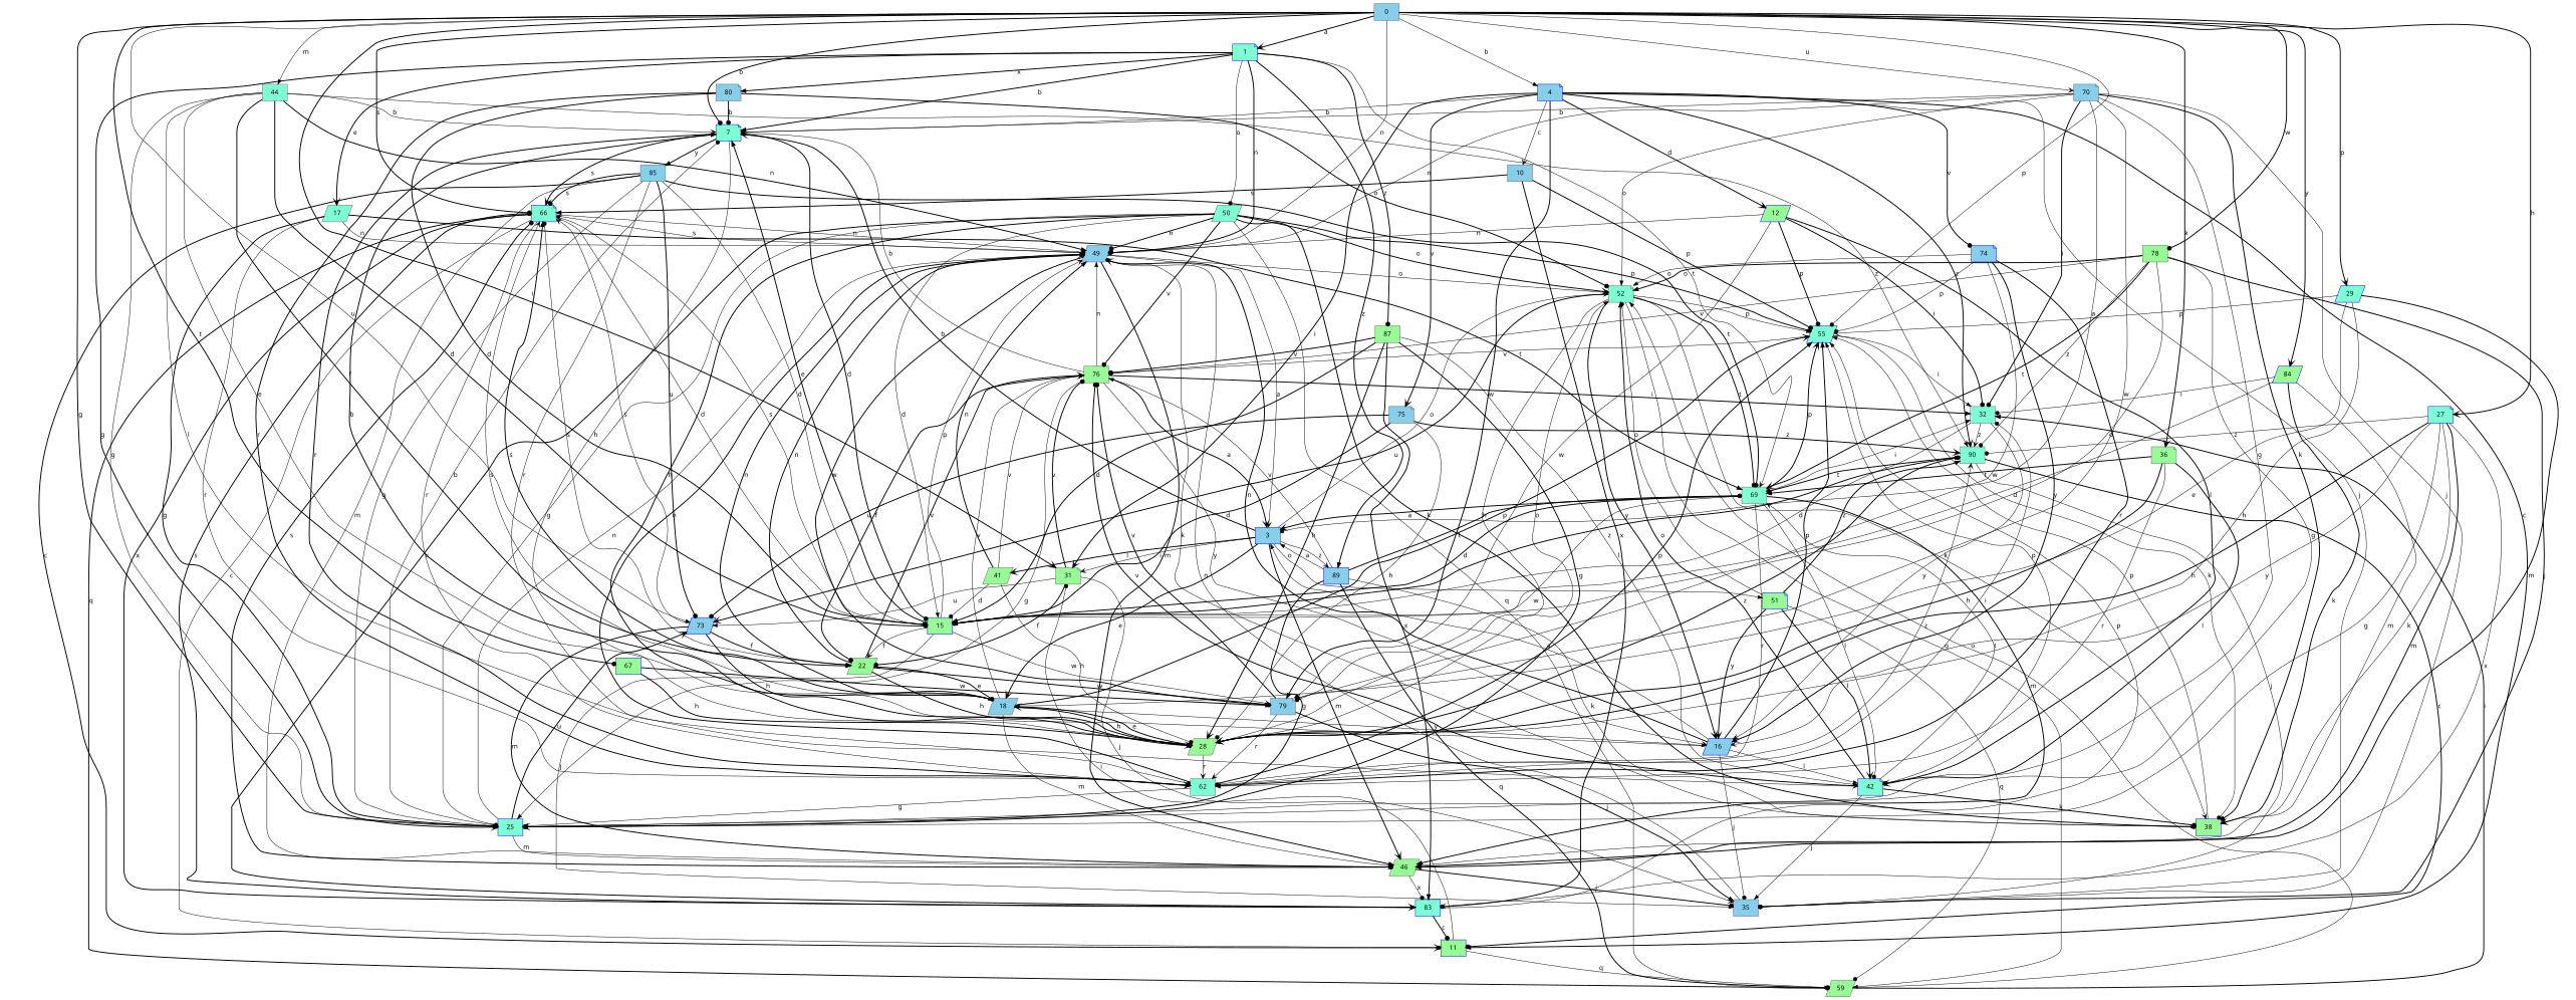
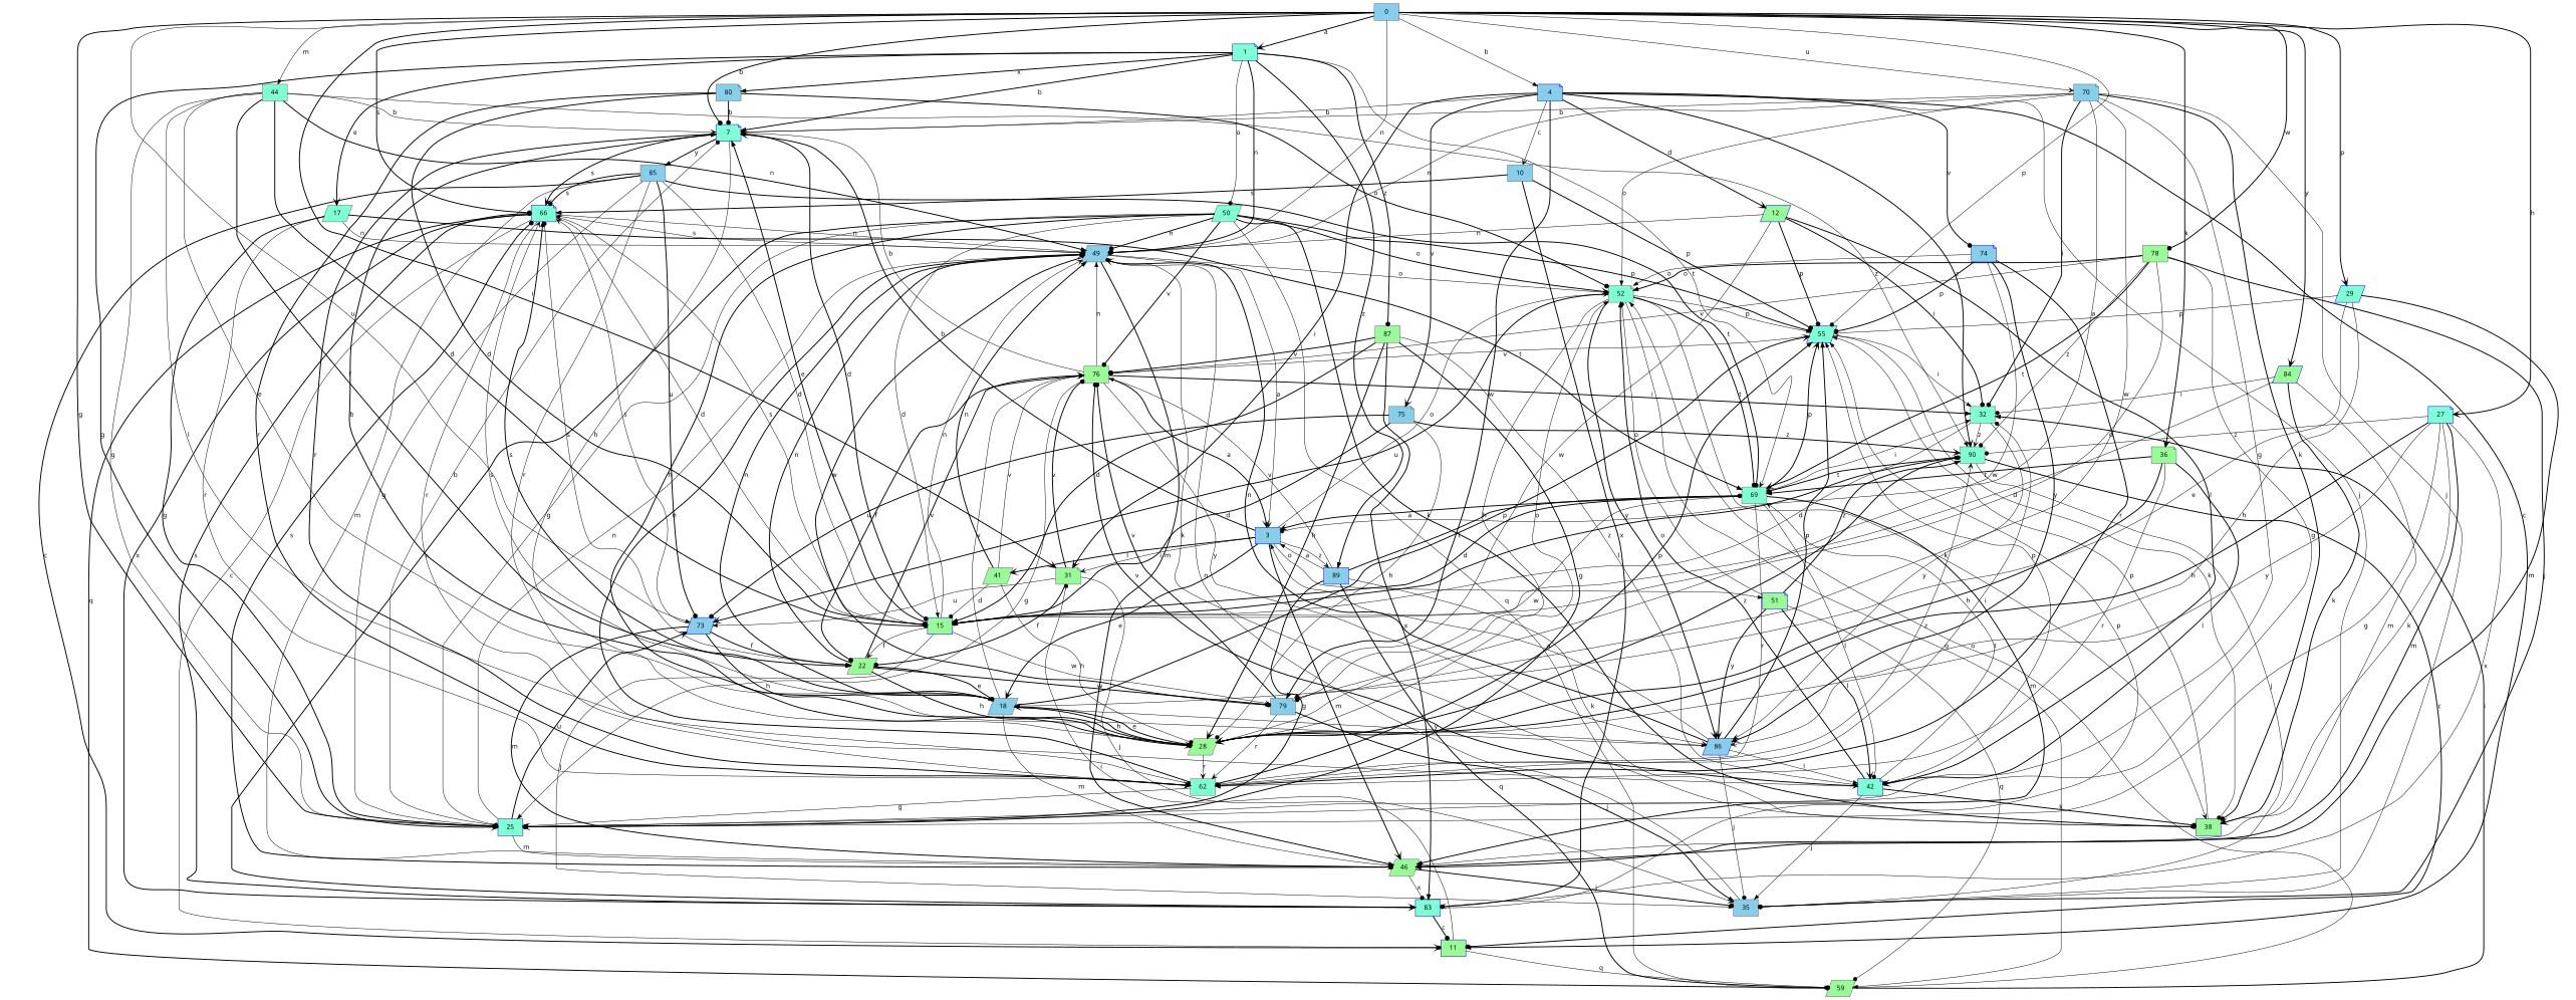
  strict digraph {
    fontname="Noto Sans"
    node [color=gray40 fillcolor=aquamarine fontname="Noto Sans" shape=box style=filled]
    edge [arrowhead=dot fontname="Noto Sans" style=bold]
    0 [fillcolor=skyblue]
    1 [color=blue shape=note]
    4 [color=blue fillcolor=skyblue shape=note]
    7 [color=blue shape=note]
    25 [color=blue]
    27 [color=blue shape=note]
    29 [color=blue shape=parallelogram]
    31 [fillcolor=palegreen shape=note]
    36 [fillcolor=palegreen shape=note]
    44
    49 [fillcolor=skyblue shape=parallelogram]
    55 [color=blue shape=parallelogram]
    66 [color=blue shape=note]
-   67 [color=blue fillcolor=palegreen]
    70 [fillcolor=skyblue shape=note]
    73 [color=blue fillcolor=skyblue shape=parallelogram]
    78 [fillcolor=palegreen]
    84 [color=blue fillcolor=palegreen shape=parallelogram]
    17 [shape=parallelogram]
    50 [shape=parallelogram]
    69
    80 [fillcolor=skyblue shape=note]
    87 [fillcolor=palegreen]
    89 [color=blue fillcolor=skyblue]
    10 [fillcolor=skyblue]
    11 [color=blue fillcolor=palegreen]
    12 [color=blue fillcolor=palegreen shape=parallelogram]
    35 [fillcolor=skyblue]
    74 [color=blue fillcolor=skyblue shape=note]
    75 [fillcolor=skyblue shape=note]
    79 [fillcolor=skyblue shape=note]
    90
    15 [color=blue fillcolor=palegreen]
    28 [fillcolor=palegreen shape=parallelogram]
    62
    85 [fillcolor=skyblue]
    46 [fillcolor=palegreen shape=parallelogram]
    83 [color=blue]
-   86 [color=blue fillcolor=skyblue shape=parallelogram label=16]
+   86 [color=blue fillcolor=skyblue shape=parallelogram]
    38 [color=blue fillcolor=palegreen]
    18 [fillcolor=skyblue shape=parallelogram]
    22 [fillcolor=palegreen shape=parallelogram]
    76 [fillcolor=palegreen]
    42 [color=blue shape=note]
    3 [color=blue fillcolor=skyblue]
    52 [shape=note]
    32
    59 [fillcolor=palegreen shape=parallelogram]
    41 [fillcolor=palegreen shape=parallelogram]
    51 [color=blue fillcolor=palegreen shape=note]
    0 -> 1 [arrowhead=vee label=a]
    0 -> 4 [arrowhead=normal label=b style=solid]
    0 -> 7 [label=b]
    0 -> 25 [label=g]
    0 -> 27 [arrowhead=vee label=h]
    0 -> 29 [arrowhead=vee label=p]
    0 -> 31 [arrowhead=vee label=i]
    0 -> 36 [arrowhead=vee label=k]
    0 -> 44 [arrowhead=normal label=m style=solid]
    0 -> 49 [label=n style=solid]
    0 -> 55 [label=p style=solid]
    0 -> 66 [label=s]
-   0 -> 67 [label=t]
    0 -> 70 [arrowhead=vee label=u style=solid]
    0 -> 73 [arrowhead=normal label=u style=solid]
    0 -> 78 [label=w]
    0 -> 84 [arrowhead=vee label=y]
    1 -> 7 [arrowhead=normal label=b]
    1 -> 25 [arrowhead=vee label=g]
    1 -> 49 [label=n]
    1 -> 17 [arrowhead=vee label=e]
    1 -> 50 [label=o style=solid]
    1 -> 69 [arrowhead=vee label=t style=solid]
    1 -> 80 [arrowhead=normal label=x]
    1 -> 87 [label=z]
    1 -> 89 [arrowhead=normal label=z]
    4 -> 7 [label=b style=solid]
    4 -> 31 [arrowhead=vee label=i]
    4 -> 10 [arrowhead=vee label=c style=solid]
    4 -> 11 [arrowhead=normal label=c]
    4 -> 12 [arrowhead=vee label=d]
    4 -> 35 [label=j style=solid]
    4 -> 74 [label=v]
    4 -> 75 [arrowhead=vee label=v]
    4 -> 79 [arrowhead=normal label=w]
    4 -> 90 [arrowhead=vee label=z]
    7 -> 66 [arrowhead=vee label=s]
    7 -> 15 [label=d]
    7 -> 28 [label=h style=solid]
    7 -> 62 [arrowhead=vee label=r]
    7 -> 85 [arrowhead=normal label=y]
    25 -> 7 [label=b style=solid]
    25 -> 49 [arrowhead=normal label=n style=solid]
    25 -> 73 [arrowhead=vee label=u]
    25 -> 46 [arrowhead=vee label=m style=solid]
    27 -> 25 [label=g style=solid]
    27 -> 90 [label=z style=solid]
    27 -> 28 [arrowhead=vee label=h]
    27 -> 46 [arrowhead=vee label=m]
    27 -> 83 [arrowhead=vee label=x style=solid]
    27 -> 86 [arrowhead=vee label=y style=solid]
    27 -> 38 [arrowhead=vee label=k style=solid]
    29 -> 55 [arrowhead=vee label=p style=solid]
    29 -> 28 [arrowhead=vee label=h style=solid]
    29 -> 46 [arrowhead=normal label=m]
    29 -> 18 [arrowhead=normal label=e style=solid]
    31 -> 73 [arrowhead=normal label=u style=solid]
    31 -> 35 [arrowhead=vee label=j style=solid]
    31 -> 22 [label=f]
    31 -> 76 [label=v]
    36 -> 69 [arrowhead=normal label=t]
    36 -> 28 [arrowhead=vee label=h]
    36 -> 62 [arrowhead=vee label=r style=solid]
    36 -> 42 [label=l]
    44 -> 7 [arrowhead=vee label=b style=solid]
    44 -> 25 [arrowhead=normal label=g style=solid]
    44 -> 49 [arrowhead=normal label=n]
    44 -> 90 [arrowhead=normal label=z style=solid]
    44 -> 15 [label=d]
    44 -> 18 [arrowhead=normal label=e style=solid]
    44 -> 22 [arrowhead=normal label=f]
    44 -> 42 [arrowhead=vee label=l style=solid]
    49 -> 66 [arrowhead=vee label=s style=solid]
    49 -> 79 [label=w]
    49 -> 46 [arrowhead=normal label=m]
    49 -> 38 [arrowhead=normal label=k style=solid]
    49 -> 3 [arrowhead=vee label=a style=solid]
    49 -> 52 [label=o style=solid]
    55 -> 38 [label=k style=solid]
    55 -> 76 [label=v style=solid]
    55 -> 32 [arrowhead=normal label=i style=solid]
    66 -> 49 [label=n style=solid]
    66 -> 11 [label=c style=solid]
    66 -> 15 [label=d style=solid]
    66 -> 62 [arrowhead=vee label=r style=solid]
    66 -> 83 [arrowhead=normal label=x]
    66 -> 59 [label=q]
-   67 -> 79 [arrowhead=normal label=w]
-   67 -> 28 [arrowhead=normal label=h]
    70 -> 7 [arrowhead=vee label=b style=solid]
    70 -> 25 [arrowhead=vee label=g style=solid]
    70 -> 49 [label=n style=solid]
    70 -> 35 [label=j style=solid]
    70 -> 79 [arrowhead=vee label=w style=solid]
    70 -> 38 [label=k]
    70 -> 3 [label=a style=solid]
    70 -> 52 [arrowhead=normal label=o style=solid]
    70 -> 32 [label=i]
    73 -> 66 [arrowhead=vee label=s style=solid]
    73 -> 28 [label=h]
    73 -> 46 [label=m]
    73 -> 22 [arrowhead=normal label=f]
    78 -> 25 [arrowhead=normal label=g style=solid]
    78 -> 69 [arrowhead=vee label=t]
    78 -> 35 [label=j]
    78 -> 90 [label=z style=solid]
    78 -> 15 [label=d style=solid]
    78 -> 76 [label=v style=solid]
    78 -> 52 [arrowhead=normal label=o]
    84 -> 15 [label=d style=solid]
    84 -> 46 [arrowhead=vee label=m style=solid]
    84 -> 38 [arrowhead=vee label=k]
    84 -> 32 [label=i style=solid]
    17 -> 25 [arrowhead=normal label=g]
    17 -> 49 [label=n style=solid]
    17 -> 69 [arrowhead=normal label=t]
    17 -> 62 [arrowhead=vee label=r style=solid]
    50 -> 25 [label=g style=solid]
    50 -> 49 [label=n]
    50 -> 55 [label=p]
    50 -> 15 [arrowhead=normal label=d style=solid]
    50 -> 28 [arrowhead=normal label=h]
    50 -> 83 [arrowhead=vee label=x]
    50 -> 38 [label=k]
    50 -> 76 [label=v]
    50 -> 52 [arrowhead=vee label=o]
    50 -> 59 [label=q style=solid]
    69 -> 55 [arrowhead=vee label=p]
    69 -> 79 [label=w style=solid]
    69 -> 15 [label=d]
    69 -> 62 [label=r style=solid]
    69 -> 46 [arrowhead=normal label=m]
    69 -> 42 [label=l style=solid]
    69 -> 3 [arrowhead=vee label=a]
    69 -> 32 [arrowhead=normal label=i style=solid]
    80 -> 7 [label=b]
    80 -> 15 [arrowhead=normal label=d]
    80 -> 62 [arrowhead=normal label=r]
    80 -> 52 [label=o]
    87 -> 25 [arrowhead=vee label=g]
    87 -> 15 [arrowhead=normal label=d]
    87 -> 28 [arrowhead=vee label=h]
    87 -> 83 [arrowhead=normal label=x]
    87 -> 76 [label=v]
    87 -> 42 [arrowhead=normal label=l style=solid]
    89 -> 25 [label=g]
    89 -> 69 [label=t]
    89 -> 38 [label=k style=solid]
    89 -> 76 [arrowhead=normal label=v style=solid]
    89 -> 3 [arrowhead=normal label=a style=solid]
    89 -> 59 [label=q]
    10 -> 55 [label=p]
    10 -> 66 [arrowhead=normal label=s]
    10 -> 83 [label=x]
    11 -> 31 [label=i style=solid]
    11 -> 59 [arrowhead=normal label=q style=solid]
    12 -> 49 [arrowhead=normal label=n style=solid]
    12 -> 55 [label=p]
    12 -> 79 [arrowhead=normal label=w style=solid]
    12 -> 42 [arrowhead=vee label=l]
    12 -> 32 [label=i]
    35 -> 49 [label=n style=solid]
-   74 -> 55 [label=p style=solid]
+   74 -> 55 [label=p]
    74 -> 79 [label=w style=solid]
    74 -> 62 [arrowhead=normal label=r]
    74 -> 86 [arrowhead=vee label=y]
    74 -> 52 [arrowhead=normal label=o style=solid]
    75 -> 73 [label=u]
    75 -> 90 [arrowhead=vee label=z]
    75 -> 15 [arrowhead=normal label=d]
    75 -> 28 [label=h style=solid]
    79 -> 35 [arrowhead=normal label=j]
    79 -> 62 [arrowhead=vee label=r style=solid]
    79 -> 76 [label=v]
    90 -> 69 [label=t]
    90 -> 11 [label=c]
    90 -> 35 [label=j style=solid]
    15 -> 7 [arrowhead=normal label=e]
-   15 -> 49 [arrowhead=vee label=p style=solid]
+   15 -> 49 [arrowhead=vee label=n style=solid]
    15 -> 66 [arrowhead=vee label=s style=solid]
    15 -> 35 [arrowhead=normal label=j style=solid]
    15 -> 79 [arrowhead=vee label=w style=solid]
    15 -> 90 [arrowhead=normal label=z]
    15 -> 22 [arrowhead=vee label=f style=solid]
    28 -> 90 [label=z]
    28 -> 62 [arrowhead=vee label=r style=solid]
    28 -> 18 [arrowhead=vee label=e]
    28 -> 52 [arrowhead=normal label=o style=solid]
    62 -> 25 [arrowhead=vee label=g style=solid]
    62 -> 49 [arrowhead=vee label=n]
    62 -> 55 [arrowhead=normal label=p]
    62 -> 90 [arrowhead=vee label=z style=solid]
    62 -> 32 [label=i style=solid]
    85 -> 25 [arrowhead=normal label=g style=solid]
    85 -> 66 [label=s]
    85 -> 73 [label=u]
    85 -> 69 [label=t]
    85 -> 11 [arrowhead=vee label=c]
    85 -> 15 [label=d style=solid]
    85 -> 62 [label=r style=solid]
    85 -> 46 [label=m style=solid]
    46 -> 66 [label=s]
    46 -> 35 [label=j]
    46 -> 83 [label=x style=solid]
    83 -> 55 [arrowhead=normal label=p style=solid]
    83 -> 66 [label=s]
    83 -> 11 [label=c]
    86 -> 49 [arrowhead=vee label=n]
    86 -> 55 [arrowhead=normal label=p]
    86 -> 66 [arrowhead=vee label=s style=solid]
    86 -> 35 [label=j style=solid]
    86 -> 42 [arrowhead=normal label=l style=solid]
    86 -> 3 [arrowhead=normal label=a style=solid]
    38 -> 55 [arrowhead=normal label=p style=solid]
    18 -> 7 [arrowhead=normal label=b]
    18 -> 49 [label=n]
    18 -> 55 [arrowhead=vee label=p]
    18 -> 66 [arrowhead=normal label=s]
    18 -> 28 [arrowhead=vee label=h]
    18 -> 46 [label=m style=solid]
    18 -> 86 [arrowhead=normal label=y style=solid]
    18 -> 76 [arrowhead=vee label=v style=solid]
    22 -> 49 [label=n]
    22 -> 66 [label=s style=solid]
    22 -> 79 [arrowhead=normal label=w]
    22 -> 28 [arrowhead=normal label=h]
    22 -> 18 [label=e]
    22 -> 76 [arrowhead=vee label=v]
    76 -> 7 [label=b style=solid]
    76 -> 25 [arrowhead=normal label=g style=solid]
    76 -> 49 [arrowhead=normal label=n style=solid]
    76 -> 86 [arrowhead=vee label=y style=solid]
    76 -> 22 [label=f]
    76 -> 3 [arrowhead=vee label=a]
    76 -> 32 [arrowhead=normal label=i]
    42 -> 55 [arrowhead=normal label=p style=solid]
    42 -> 69 [arrowhead=vee label=t style=solid]
    42 -> 35 [arrowhead=normal label=j style=solid]
    42 -> 38 [label=k]
    42 -> 76 [label=v]
    42 -> 52 [arrowhead=normal label=o]
    3 -> 7 [arrowhead=vee label=b]
    3 -> 31 [arrowhead=vee label=i style=solid]
    3 -> 89 [arrowhead=vee label=z style=solid]
    3 -> 46 [arrowhead=vee label=m]
    3 -> 18 [arrowhead=vee label=e]
    3 -> 52 [arrowhead=vee label=o style=solid]
    3 -> 41 [arrowhead=vee label=l]
    3 -> 51 [arrowhead=normal label=o style=solid]
    52 -> 55 [arrowhead=normal label=p style=solid]
    52 -> 73 [arrowhead=vee label=u]
    52 -> 69 [label=t]
    52 -> 28 [arrowhead=normal label=h style=solid]
    52 -> 86 [arrowhead=vee label=y]
    52 -> 38 [arrowhead=vee label=k style=solid]
    52 -> 59 [arrowhead=normal label=q style=solid]
    32 -> 90 [arrowhead=vee label=z style=solid]
    32 -> 15 [arrowhead=vee label=d style=solid]
    32 -> 86 [arrowhead=vee label=y style=solid]
    59 -> 52 [arrowhead=normal label=o style=solid]
    59 -> 32 [arrowhead=normal label=i]
    41 -> 49 [arrowhead=normal label=n]
    41 -> 15 [label=d style=solid]
    41 -> 28 [label=h style=solid]
    41 -> 76 [arrowhead=normal label=v style=solid]
    51 -> 90 [arrowhead=normal label=z]
    51 -> 86 [arrowhead=vee label=y]
    51 -> 42 [arrowhead=vee label=l]
    51 -> 52 [label=o style=solid]
    51 -> 59 [label=q style=solid]
  }
